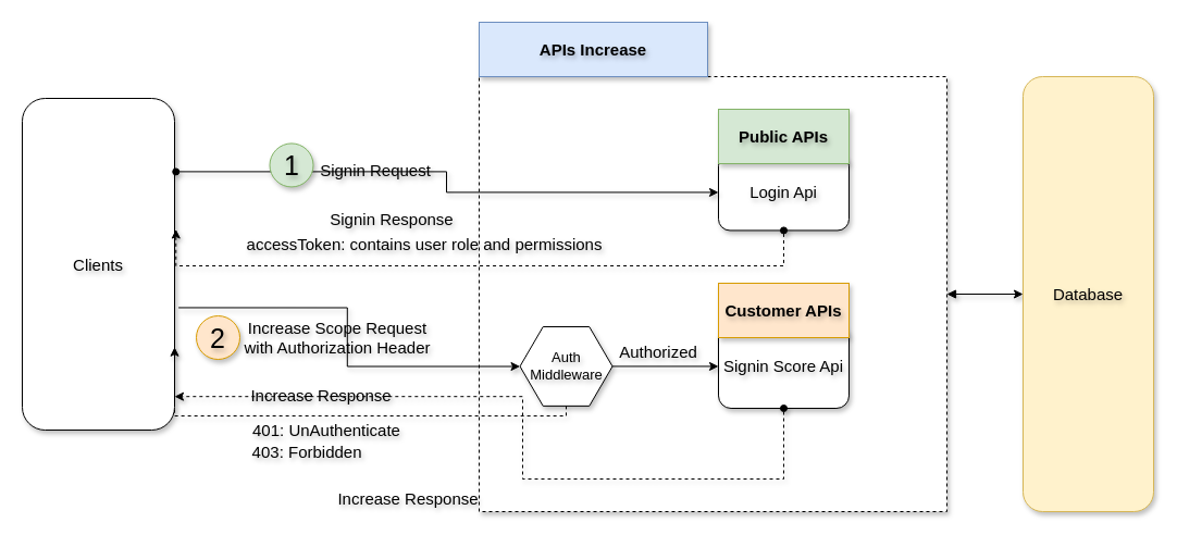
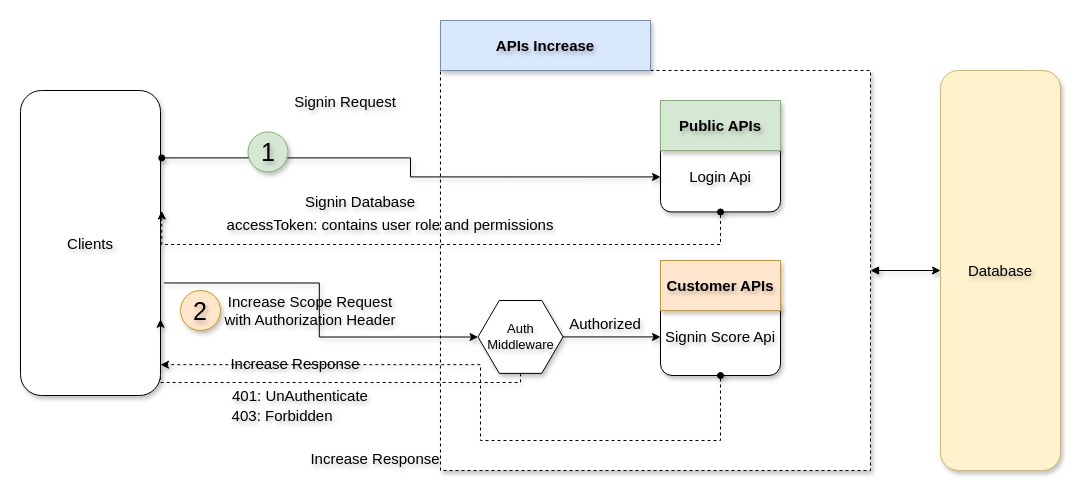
  <mxCell id="0" />
  <mxCell id="1" parent="0" />
  <mxCell id="2" style="edgeStyle=orthogonalEdgeStyle;rounded=0;orthogonalLoop=1;jettySize=auto;html=1;entryX=0;entryY=0.5;entryDx=0;entryDy=0;startArrow=block;startFill=1;shadow=1;textShadow=1;" parent="1" source="3" target="7" edge="1"><mxGeometry relative="1" as="geometry" /></mxCell>
  <mxCell id="3" value="" style="rounded=0;whiteSpace=wrap;html=1;dashed=1;shadow=1;textShadow=1;" parent="1" vertex="1"><mxGeometry x="440" y="70" width="430" height="400" as="geometry" /></mxCell>
  <mxCell id="4" value="Clients" style="rounded=1;whiteSpace=wrap;html=1;fontSize=15;shadow=1;textShadow=1;" parent="1" vertex="1"><mxGeometry x="20" y="90" width="140" height="305" as="geometry" /></mxCell>
  <mxCell id="5" value="Login Api" style="rounded=1;whiteSpace=wrap;html=1;fontSize=15;shadow=1;textShadow=1;" parent="1" vertex="1"><mxGeometry x="660" y="141.43" width="120" height="70" as="geometry" /></mxCell>
  <mxCell id="6" value="Signin Score Api" style="rounded=1;whiteSpace=wrap;html=1;fontSize=15;shadow=1;textShadow=1;" parent="1" vertex="1"><mxGeometry x="660" y="297.86" width="120" height="77.14" as="geometry" /></mxCell>
  <mxCell id="7" value="Database" style="rounded=1;whiteSpace=wrap;html=1;fontSize=15;fillColor=#fff2cc;strokeColor=#d6b656;shadow=1;textShadow=1;" parent="1" vertex="1"><mxGeometry x="940" y="70" width="120" height="400" as="geometry" /></mxCell>
  <mxCell id="8" value="APIs Increase" style="text;html=1;align=center;verticalAlign=middle;whiteSpace=wrap;rounded=0;fillColor=#dae8fc;strokeColor=#6c8ebf;fontStyle=1;fontSize=15;shadow=1;textShadow=1;" parent="1" vertex="1"><mxGeometry x="440" y="20" width="210" height="50" as="geometry" /></mxCell>
  <mxCell id="9" style="edgeStyle=orthogonalEdgeStyle;rounded=0;orthogonalLoop=1;jettySize=auto;html=1;shadow=1;textShadow=1;" parent="1" source="11" target="6" edge="1"><mxGeometry relative="1" as="geometry" /></mxCell>
  <mxCell id="10" style="edgeStyle=orthogonalEdgeStyle;rounded=0;orthogonalLoop=1;jettySize=auto;html=1;entryX=1;entryY=0.75;entryDx=0;entryDy=0;dashed=1;shadow=1;textShadow=1;" parent="1" source="11" target="4" edge="1"><mxGeometry relative="1" as="geometry"><Array as="points"><mxPoint x="520" y="382" /></Array></mxGeometry></mxCell>
  <mxCell id="11" value="Auth&lt;br style=&quot;font-size: 13px;&quot;&gt;Middleware" style="shape=mxgraph.bpmn.conversation;perimeter=hexagonPerimeter2;whiteSpace=wrap;html=1;aspect=fixed;bpmnConversationType=conv;fontSize=13;shadow=1;textShadow=1;" parent="1" vertex="1"><mxGeometry x="477.5" y="300" width="85" height="72.86" as="geometry" /></mxCell>
  <mxCell id="12" style="edgeStyle=orthogonalEdgeStyle;rounded=0;orthogonalLoop=1;jettySize=auto;html=1;entryX=0;entryY=0.5;entryDx=0;entryDy=0;exitX=1.009;exitY=0.221;exitDx=0;exitDy=0;exitPerimeter=0;startArrow=oval;startFill=1;shadow=1;textShadow=1;" parent="1" source="4" target="5" edge="1"><mxGeometry relative="1" as="geometry"><mxPoint x="562.476" y="176.471" as="sourcePoint" /></mxGeometry></mxCell>
  <mxCell id="13" style="edgeStyle=orthogonalEdgeStyle;rounded=0;orthogonalLoop=1;jettySize=auto;html=1;entryX=1.009;entryY=0.395;entryDx=0;entryDy=0;entryPerimeter=0;dashed=1;startArrow=oval;startFill=1;shadow=1;textShadow=1;" parent="1" source="5" target="4" edge="1"><mxGeometry relative="1" as="geometry"><Array as="points"><mxPoint x="720" y="244" /></Array></mxGeometry></mxCell>
  <mxCell id="14" style="edgeStyle=orthogonalEdgeStyle;rounded=0;orthogonalLoop=1;jettySize=auto;html=1;exitX=1.026;exitY=0.631;exitDx=0;exitDy=0;exitPerimeter=0;shadow=1;textShadow=1;" parent="1" source="4" target="11" edge="1"><mxGeometry relative="1" as="geometry" /></mxCell>
  <mxCell id="15" style="edgeStyle=orthogonalEdgeStyle;rounded=0;orthogonalLoop=1;jettySize=auto;html=1;entryX=1;entryY=0.899;entryDx=0;entryDy=0;entryPerimeter=0;startArrow=oval;startFill=1;shadow=1;textShadow=1;dashed=1;" parent="1" source="6" target="4" edge="1"><mxGeometry relative="1" as="geometry"><Array as="points"><mxPoint x="720" y="440" /><mxPoint x="480" y="440" /></Array></mxGeometry></mxCell>
- <mxCell id="16" value="Signin Request" style="text;html=1;align=center;verticalAlign=middle;whiteSpace=wrap;rounded=0;fontSize=15;shadow=1;textShadow=1;" parent="1" vertex="1"><mxGeometry x="290" y="141.43" width="110" height="30" as="geometry" /></mxCell>
- <mxCell id="17" value="Signin Response" style="text;html=1;align=center;verticalAlign=middle;whiteSpace=wrap;rounded=0;fontSize=15;shadow=1;textShadow=1;" parent="1" vertex="1"><mxGeometry x="270" y="191.43" width="180" height="20" as="geometry" /></mxCell>
+ <mxCell id="16" value="Signin Request" style="text;html=1;align=center;verticalAlign=middle;whiteSpace=wrap;rounded=0;fontSize=15;shadow=1;textShadow=1;" parent="1" vertex="1"><mxGeometry x="290" y="86.43" width="110" height="30" as="geometry" /></mxCell>
+ <mxCell id="17" value="Signin Database" style="text;html=1;align=center;verticalAlign=middle;whiteSpace=wrap;rounded=0;fontSize=15;shadow=1;textShadow=1;" parent="1" vertex="1"><mxGeometry x="270" y="191.43" width="180" height="20" as="geometry" /></mxCell>
  <mxCell id="18" value="accessToken: contains user role and permissions" style="text;html=1;align=center;verticalAlign=middle;whiteSpace=wrap;rounded=0;fontSize=15;shadow=1;textShadow=1;" parent="1" vertex="1"><mxGeometry x="210" y="200" width="360" height="48.57" as="geometry" /></mxCell>
  <mxCell id="19" value="Increase Scope Request&lt;br&gt;with Authorization Header" style="text;html=1;align=center;verticalAlign=middle;whiteSpace=wrap;rounded=0;fontSize=15;shadow=1;textShadow=1;" parent="1" vertex="1"><mxGeometry x="190" y="290" width="240" height="40" as="geometry" /></mxCell>
  <mxCell id="20" value="Increase Response" style="text;html=1;align=center;verticalAlign=middle;whiteSpace=wrap;rounded=0;fontSize=15;shadow=1;textShadow=1;" parent="1" vertex="1"><mxGeometry x="180" y="350" width="230" height="25" as="geometry" /></mxCell>
  <mxCell id="21" value="401: UnAuthenticate" style="text;html=1;align=center;verticalAlign=middle;whiteSpace=wrap;rounded=0;fontSize=15;shadow=1;textShadow=1;" parent="1" vertex="1"><mxGeometry x="220" y="380" width="160" height="30" as="geometry" /></mxCell>
  <mxCell id="22" value="&amp;nbsp;403: Forbidden" style="text;html=1;align=center;verticalAlign=middle;whiteSpace=wrap;rounded=0;fontSize=15;shadow=1;textShadow=1;" parent="1" vertex="1"><mxGeometry x="200" y="400" width="160" height="30" as="geometry" /></mxCell>
  <mxCell id="23" value="Increase Response" style="text;html=1;align=center;verticalAlign=middle;whiteSpace=wrap;rounded=0;fontSize=15;shadow=1;textShadow=1;" parent="1" vertex="1"><mxGeometry x="260" y="445" width="230" height="25" as="geometry" /></mxCell>
  <mxCell id="24" value="Public APIs" style="text;html=1;align=center;verticalAlign=middle;whiteSpace=wrap;rounded=0;fillColor=#d5e8d4;strokeColor=#82b366;fontStyle=1;fontSize=15;shadow=1;textShadow=1;" parent="1" vertex="1"><mxGeometry x="660" y="100" width="120" height="50" as="geometry" /></mxCell>
  <mxCell id="25" value="Customer APIs" style="text;html=1;align=center;verticalAlign=middle;whiteSpace=wrap;rounded=0;fillColor=#ffe6cc;strokeColor=#d79b00;fontStyle=1;fontSize=15;shadow=1;textShadow=1;" parent="1" vertex="1"><mxGeometry x="660" y="260" width="120" height="50" as="geometry" /></mxCell>
  <mxCell id="26" value="1" style="ellipse;whiteSpace=wrap;html=1;aspect=fixed;fontSize=25;fillColor=#d5e8d4;strokeColor=#82b366;shadow=1;textShadow=1;" parent="1" vertex="1"><mxGeometry x="247.5" y="131.43" width="40" height="40" as="geometry" /></mxCell>
  <mxCell id="27" value="2" style="ellipse;whiteSpace=wrap;html=1;aspect=fixed;fontSize=25;fillColor=#ffe6cc;strokeColor=#d79b00;shadow=1;textShadow=1;" parent="1" vertex="1"><mxGeometry x="180" y="290" width="40" height="40" as="geometry" /></mxCell>
  <mxCell id="28" value="Authorized" style="text;html=1;align=center;verticalAlign=middle;whiteSpace=wrap;rounded=0;fontSize=15;shadow=1;textShadow=1;" parent="1" vertex="1"><mxGeometry x="540" y="310" width="130" height="25" as="geometry" /></mxCell>
